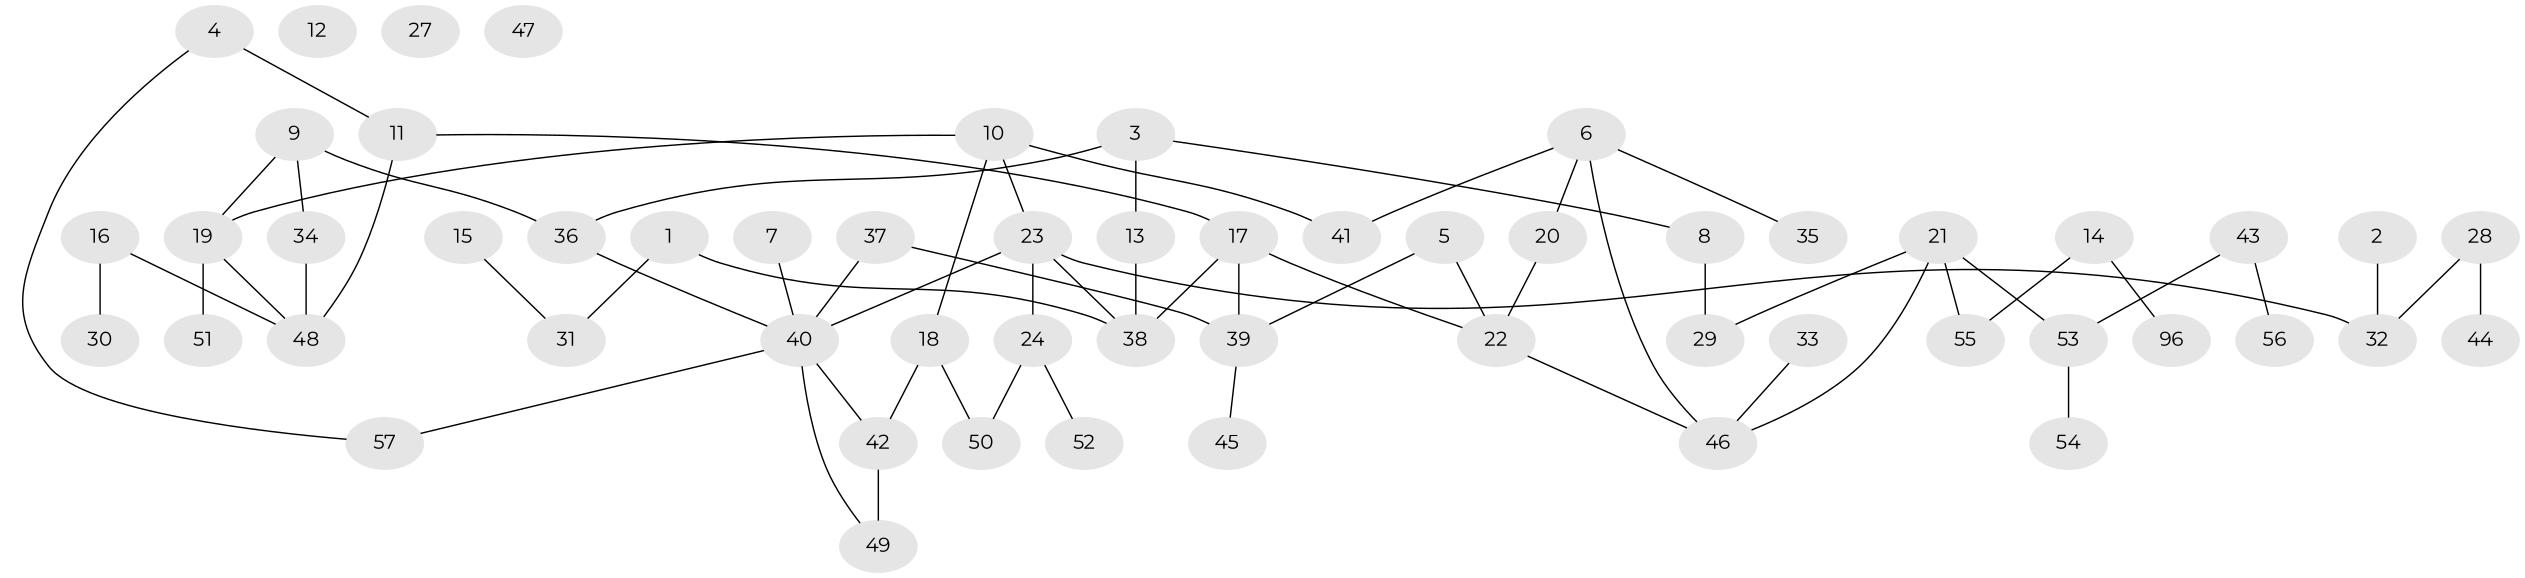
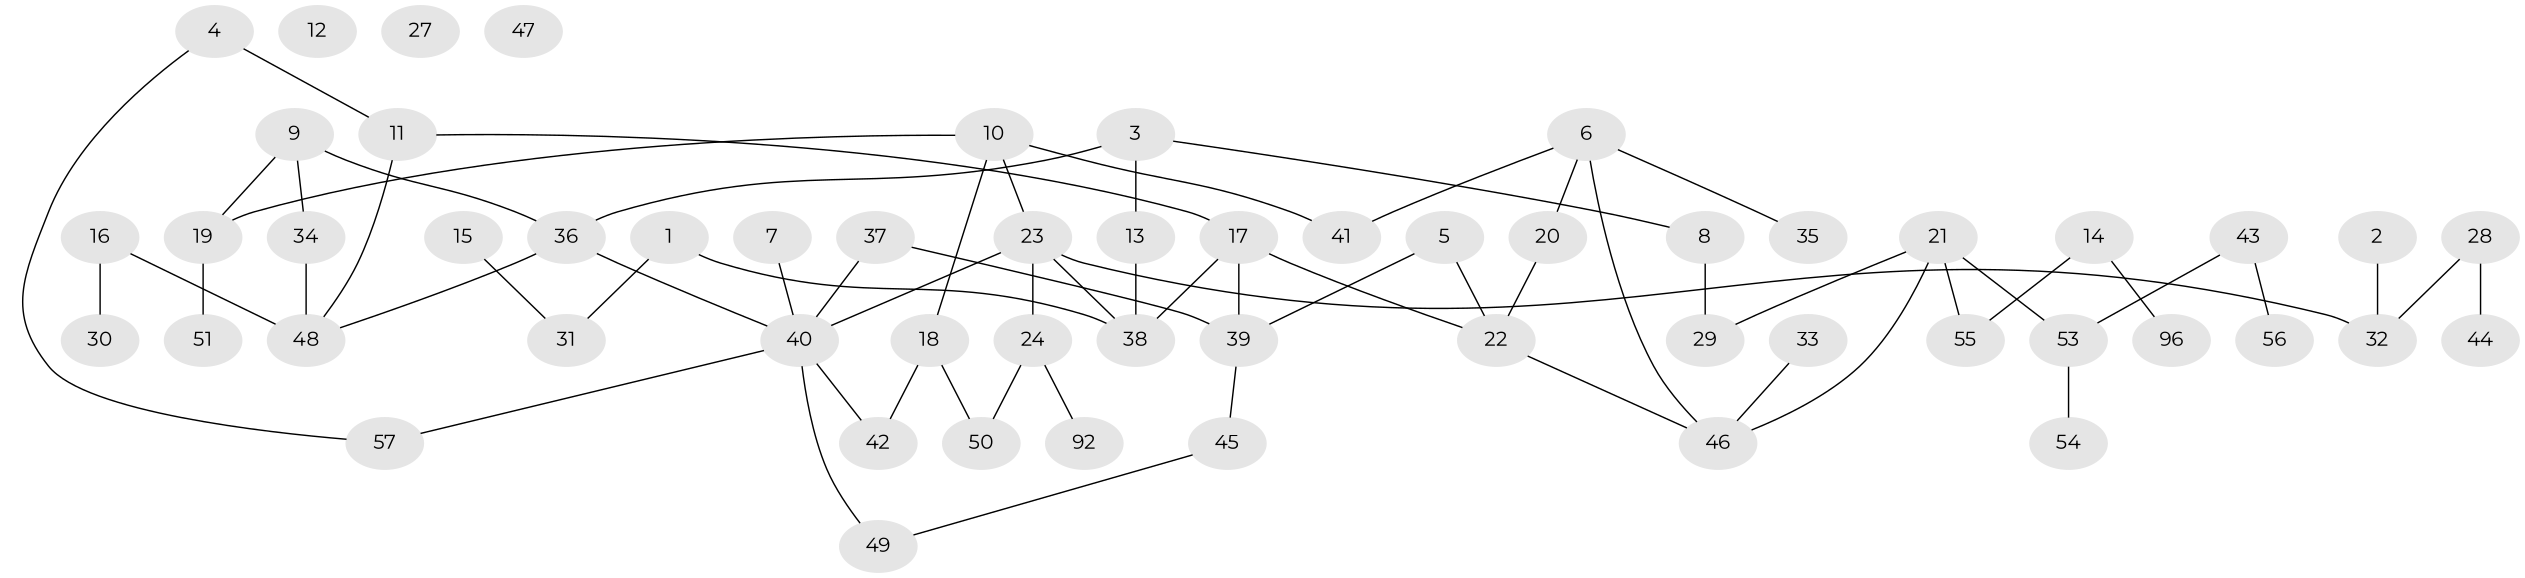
  graph {
    fontname=Montserrat
    node [color=gray90 fontname=Montserrat style=filled]
    edge [fontname=Montserrat]
    1
    31
    38
    2
    32
    3
    8
    13
    36
    29
    40
    48
    4
    11
    57
    17
    34
    5
    22
    39
    46
    45
    6
    20
    35
    41
    7
    42
    49
    9
    19
    51
    10
    18
    23
    50
    24
    12
    n39 [label=96]
    14
    55
    15
    16
    30
    21
    53
    54
-   52
+   52 [label=92]
    33
    27
    28
    44
    37
    43
    56
    47
    1 -- 31
    1 -- 38
    2 -- 32
    3 -- 8
    3 -- 13
    3 -- 36
    8 -- 29
    13 -- 38
    36 -- 40
-   19 -- 48
+   36 -- 48
    40 -- 57
    40 -- 42
    40 -- 49
    4 -- 11
    4 -- 57
    11 -- 48
    11 -- 17
    17 -- 38
    17 -- 22
    17 -- 39
    34 -- 48
    5 -- 22
    5 -- 39
    22 -- 46
    39 -- 45
-   42 -- 49
+   45 -- 49
    6 -- 46
    6 -- 20
    6 -- 35
    6 -- 41
    20 -- 22
    7 -- 40
    9 -- 36
    9 -- 34
    9 -- 19
    19 -- 51
    10 -- 41
    10 -- 19
    10 -- 18
    10 -- 23
    18 -- 42
    18 -- 50
    23 -- 38
    23 -- 32
    23 -- 40
    23 -- 24
    24 -- 50
    24 -- 52
    14 -- n39
    14 -- 55
    15 -- 31
    16 -- 48
    16 -- 30
    21 -- 29
    21 -- 46
    21 -- 55
    21 -- 53
    53 -- 54
    33 -- 46
    28 -- 32
    28 -- 44
    37 -- 40
    37 -- 39
    43 -- 53
    43 -- 56
  }
